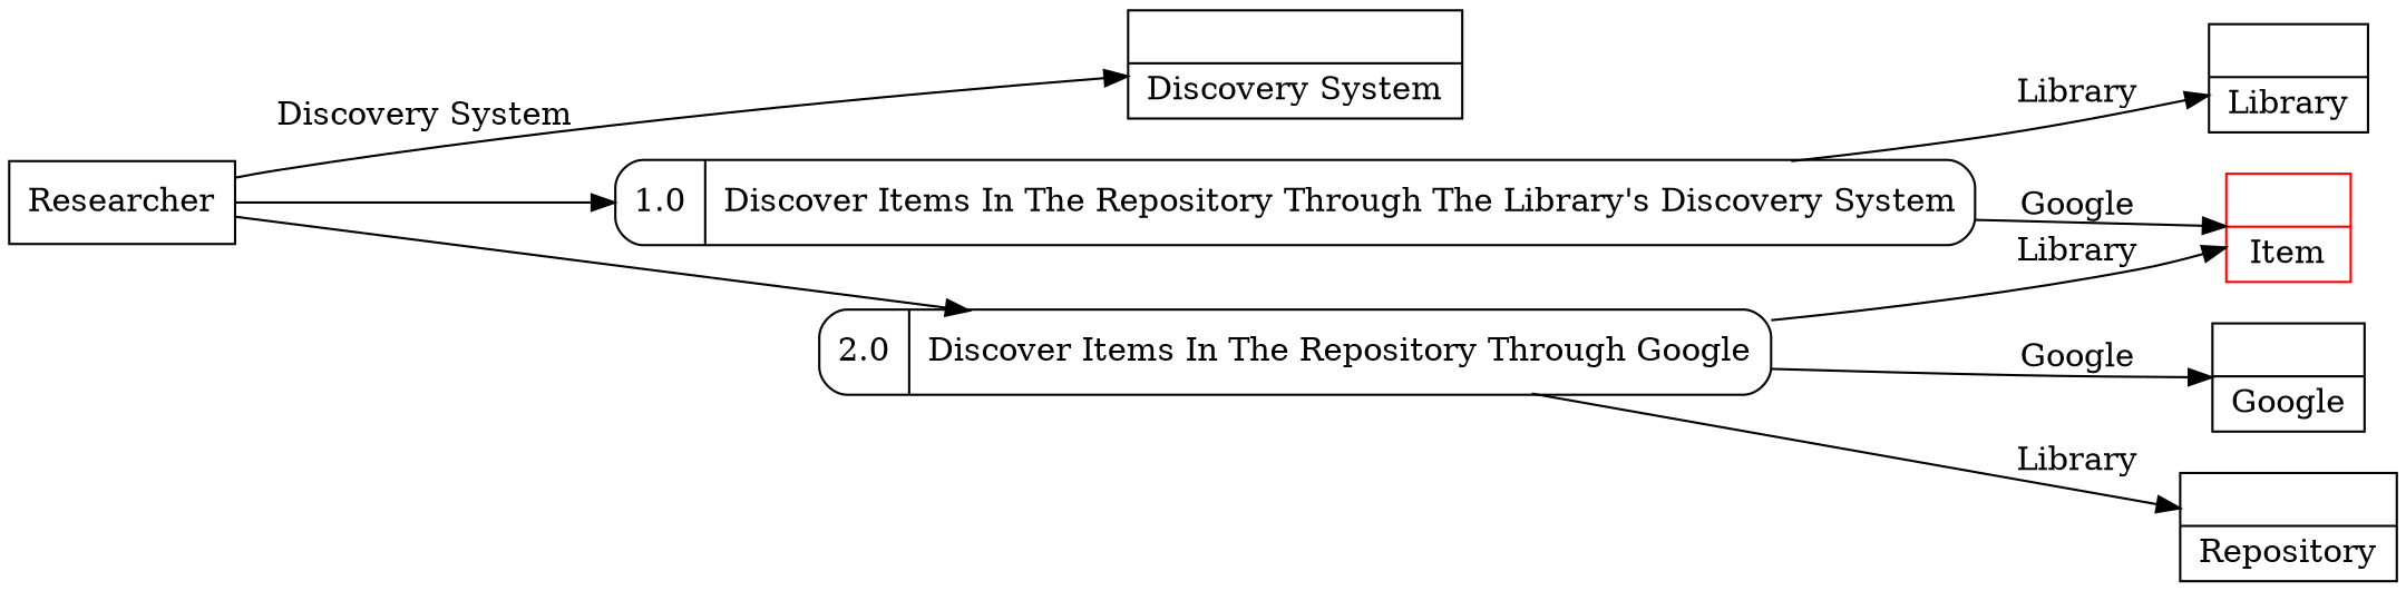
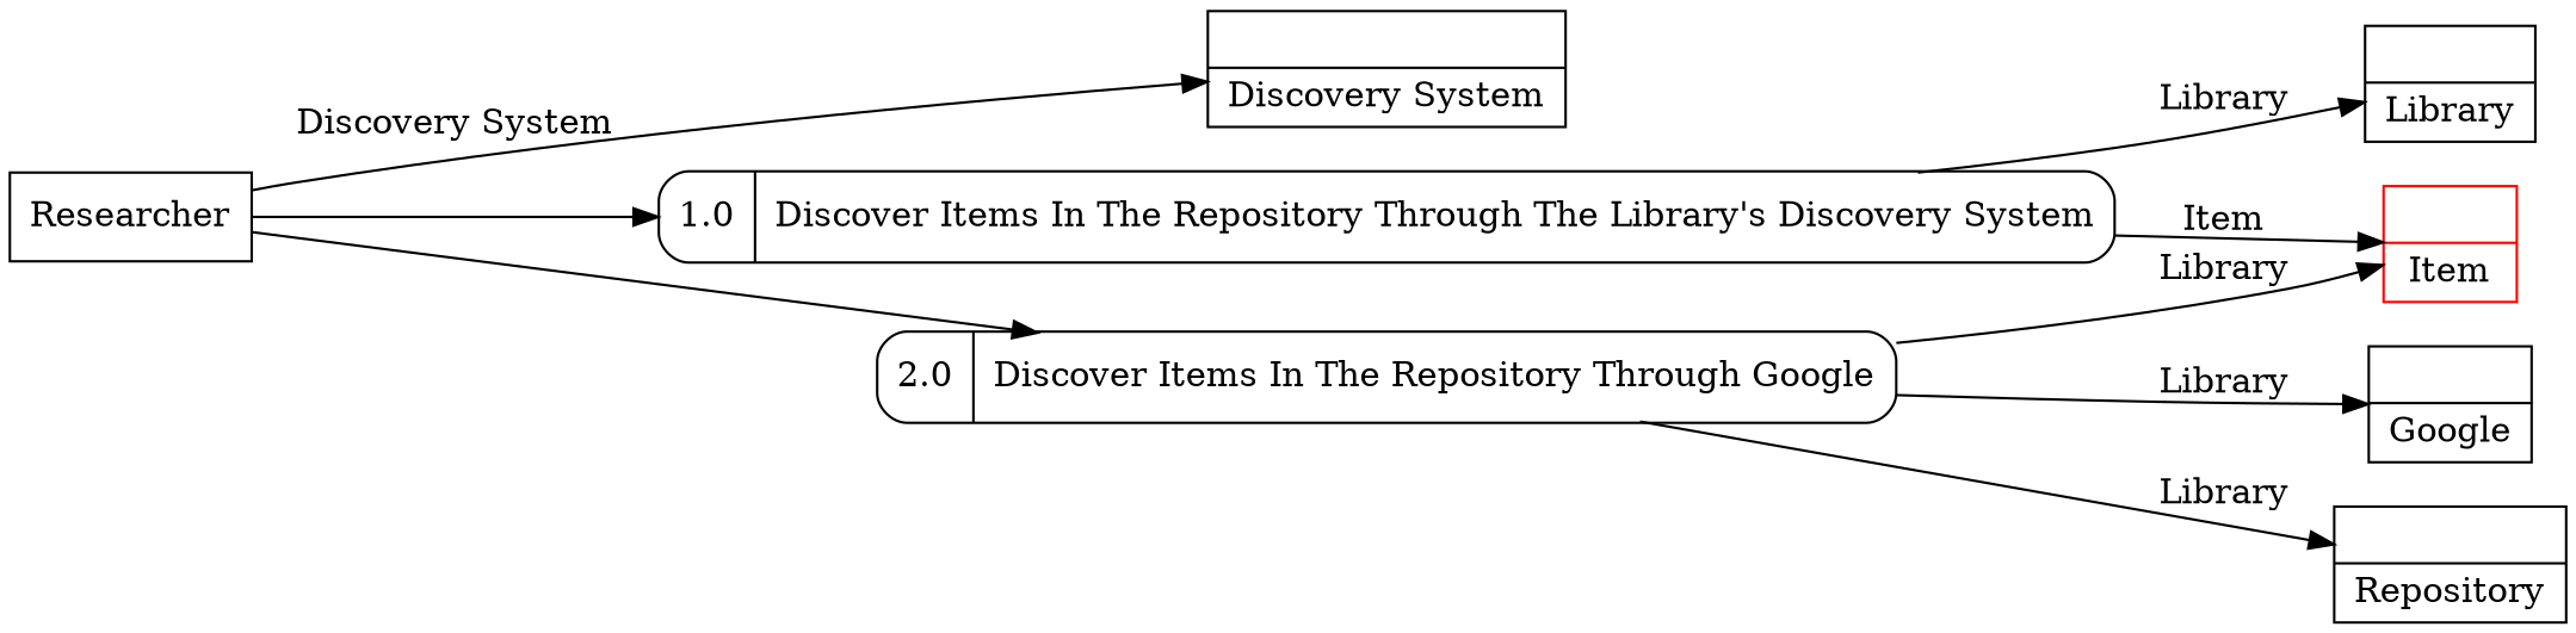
  digraph {
    rankdir=LR
    node [shape=record]
    n1 [label="<f0>  |<f1> Google "]
    n2 [label="<f0>  |<f1> Repository "]
    n3 [label="<f0>  |<f1> Library "]
    n4 [color=red label="<f0>  |<f1> Item "]
    n5 [label="<f0>  |<f1> Discovery System "]
    n6 [label=Researcher shape=box]
    n7 [label="{<f0> 1.0|<f1> Discover Items In The Repository Through The Library's Discovery System }" shape=Mrecord]
    n8 [label="{<f0> 2.0|<f1> Discover Items In The Repository Through Google }" shape=Mrecord]
    n6 -> n5 [label="Discovery System"]
    n6 -> n7
    n6 -> n8
    n7 -> n3 [label=Library]
-   n7 -> n4 [label=Google]
-   n8 -> n1 [label=Google]
+   n7 -> n4 [label=Item]
+   n8 -> n1 [label=Library]
    n8 -> n2 [label=Library]
    n8 -> n4 [label=Library]
  }
